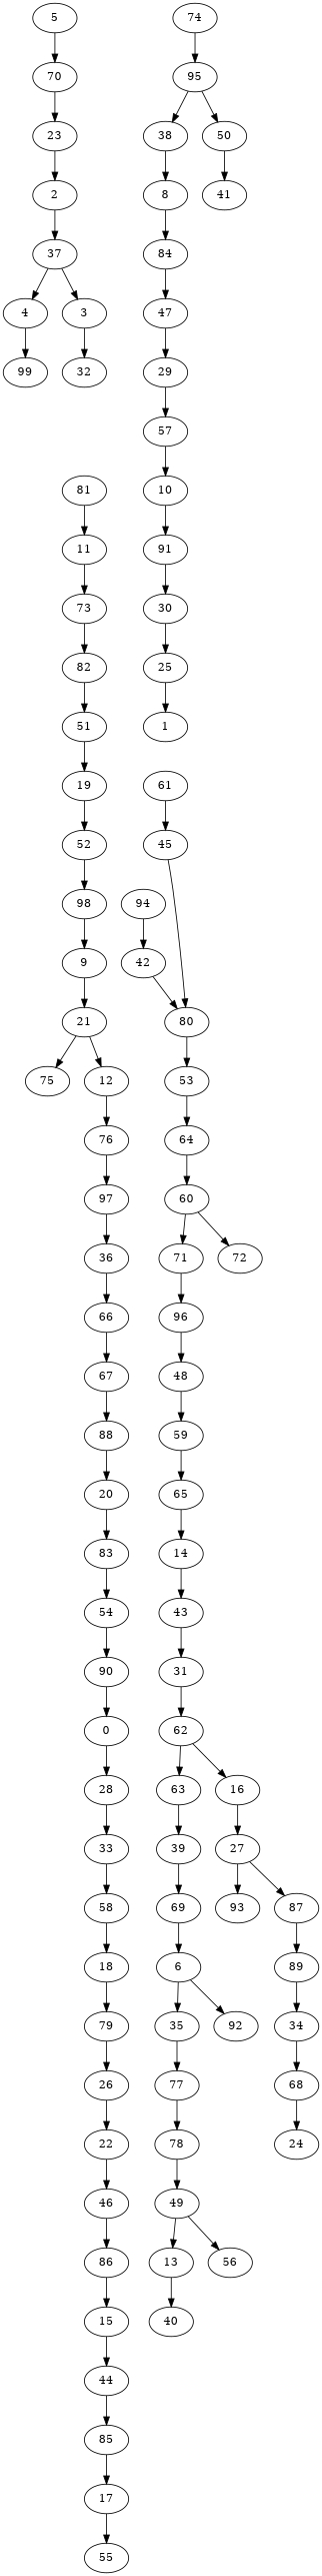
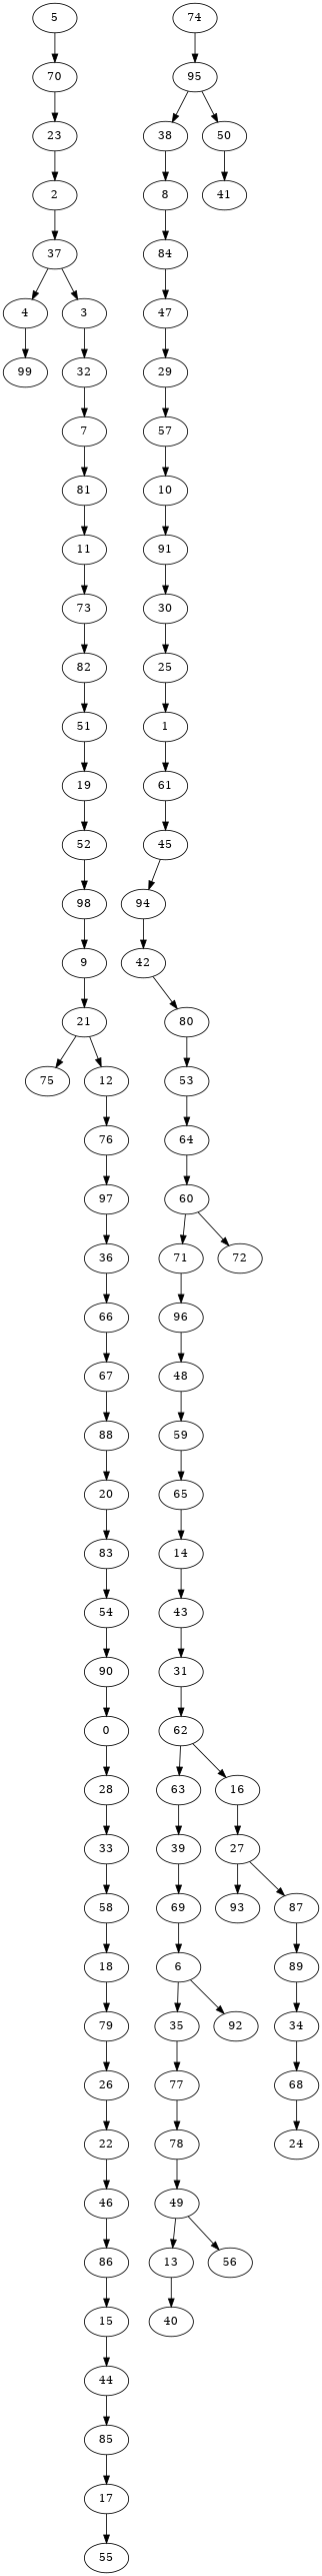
  digraph {
    n1 [label=5]
    n2 [label=70]
    n3 [label=23]
    n4 [label=2]
    n5 [label=37]
    n6 [label=4]
    n7 [label=3]
    n8 [label=99]
    n9 [label=32]
+   n10 [label=7]
    n11 [label=81]
    n12 [label=11]
    n13 [label=73]
    n14 [label=82]
    n15 [label=51]
    n16 [label=19]
    n17 [label=52]
    n18 [label=98]
    n19 [label=9]
    n20 [label=21]
    n21 [label=75]
    n22 [label=12]
    n23 [label=76]
    n24 [label=97]
    n25 [label=36]
    n26 [label=66]
    n27 [label=67]
    n28 [label=88]
    n29 [label=20]
    n30 [label=83]
    n31 [label=54]
    n32 [label=90]
    n33 [label=0]
    n34 [label=28]
    n35 [label=33]
    n36 [label=58]
    n37 [label=18]
    n38 [label=79]
    n39 [label=26]
    n40 [label=22]
    n41 [label=46]
    n42 [label=86]
    n43 [label=15]
    n44 [label=44]
    n45 [label=85]
    n46 [label=17]
    n47 [label=55]
    n48 [label=74]
    n49 [label=95]
    n50 [label=38]
    n51 [label=50]
    n52 [label=8]
    n53 [label=41]
    n54 [label=84]
    n55 [label=47]
    n56 [label=29]
    n57 [label=57]
    n58 [label=10]
    n59 [label=91]
    n60 [label=30]
    n61 [label=25]
    n62 [label=1]
    n63 [label=61]
    n64 [label=45]
    n65 [label=94]
    n66 [label=42]
    n67 [label=80]
    n68 [label=53]
    n69 [label=64]
    n70 [label=60]
    n71 [label=71]
    n72 [label=72]
    n73 [label=96]
    n74 [label=48]
    n75 [label=59]
    n76 [label=65]
    n77 [label=14]
    n78 [label=43]
    n79 [label=31]
    n80 [label=62]
    n81 [label=63]
    n82 [label=16]
    n83 [label=39]
    n84 [label=27]
    n85 [label=69]
    n86 [label=6]
    n87 [label=35]
    n88 [label=92]
    n89 [label=77]
    n90 [label=78]
    n91 [label=49]
    n92 [label=13]
    n93 [label=56]
    n94 [label=40]
    n95 [label=93]
    n96 [label=87]
    n97 [label=89]
    n98 [label=34]
    n99 [label=68]
    n100 [label=24]
    n1 -> n2
    n2 -> n3
    n3 -> n4
    n4 -> n5
    n5 -> n6
    n5 -> n7
    n6 -> n8
    n7 -> n9
+   n9 -> n10
+   n10 -> n11
    n11 -> n12
    n12 -> n13
    n13 -> n14
    n14 -> n15
    n15 -> n16
    n16 -> n17
    n17 -> n18
    n18 -> n19
    n19 -> n20
    n20 -> n21
    n20 -> n22
    n22 -> n23
    n23 -> n24
    n24 -> n25
    n25 -> n26
    n26 -> n27
    n27 -> n28
    n28 -> n29
    n29 -> n30
    n30 -> n31
    n31 -> n32
    n32 -> n33
    n33 -> n34
    n34 -> n35
    n35 -> n36
    n36 -> n37
    n37 -> n38
    n38 -> n39
    n39 -> n40
    n40 -> n41
    n41 -> n42
    n42 -> n43
    n43 -> n44
    n44 -> n45
    n45 -> n46
    n46 -> n47
    n48 -> n49
    n49 -> n50
    n49 -> n51
    n50 -> n52
    n51 -> n53
    n52 -> n54
    n54 -> n55
    n55 -> n56
    n56 -> n57
    n57 -> n58
    n58 -> n59
    n59 -> n60
    n60 -> n61
    n61 -> n62
+   n62 -> n63
    n63 -> n64
-   n64 -> n67
+   n64 -> n65
    n65 -> n66
    n66 -> n67
    n67 -> n68
    n68 -> n69
    n69 -> n70
    n70 -> n71
    n70 -> n72
    n71 -> n73
    n73 -> n74
    n74 -> n75
    n75 -> n76
    n76 -> n77
    n77 -> n78
    n78 -> n79
    n79 -> n80
    n80 -> n81
    n80 -> n82
    n81 -> n83
    n82 -> n84
    n83 -> n85
    n84 -> n95
    n84 -> n96
    n85 -> n86
    n86 -> n87
    n86 -> n88
    n87 -> n89
    n89 -> n90
    n90 -> n91
    n91 -> n92
    n91 -> n93
    n92 -> n94
    n96 -> n97
    n97 -> n98
    n98 -> n99
    n99 -> n100
  }
